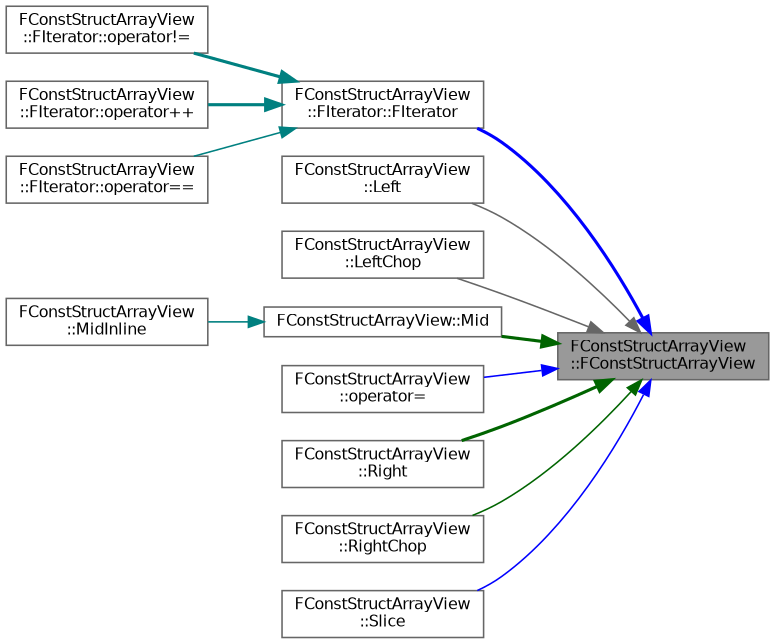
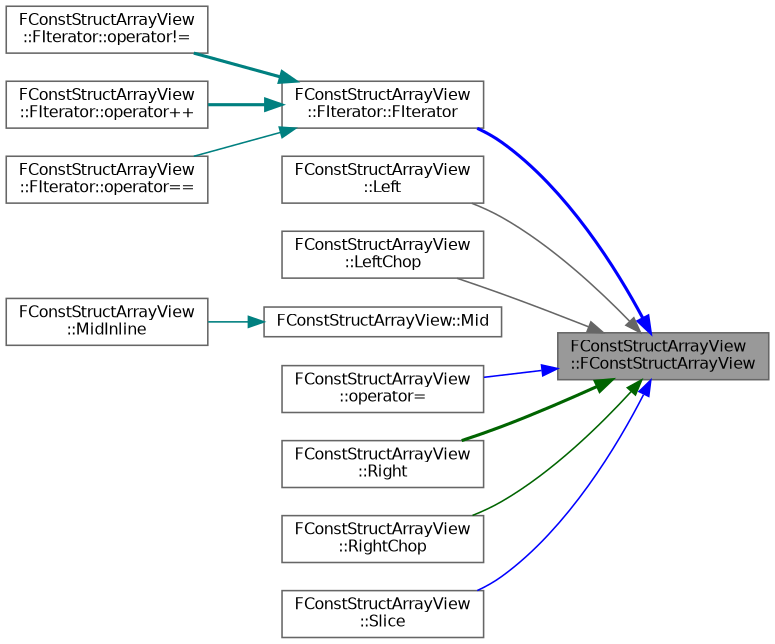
  digraph {
    rankdir=RL
    node [color=grey40 fillcolor=white fontname=Helvetica fontsize=10 shape=box style=filled]
    edge [color=teal dir=back fontname=Helvetica fontsize=10 labelfontname=Helvetica labelfontsize=10 style=solid]
    n1 [color=gray40 fillcolor=grey60 fontcolor=black height=0.2 label="FConstStructArrayView\l::FConstStructArrayView" width=0.4]
    n2 [height=0.2 label="FConstStructArrayView\l::FIterator::FIterator" width=0.4]
    n3 [height=0.2 label="FConstStructArrayView\l::Left" width=0.4]
    n4 [height=0.2 label="FConstStructArrayView\l::LeftChop" width=0.4]
    n5 [height=0.2 label="FConstStructArrayView::Mid" width=0.4]
    n6 [height=0.2 label="FConstStructArrayView\l::operator=" width=0.4]
    n7 [height=0.2 label="FConstStructArrayView\l::Right" width=0.4]
    n8 [height=0.2 label="FConstStructArrayView\l::RightChop" width=0.4]
    n9 [height=0.2 label="FConstStructArrayView\l::Slice" width=0.4]
    n10 [height=0.2 label="FConstStructArrayView\l::FIterator::operator!=" width=0.4]
    n11 [height=0.2 label="FConstStructArrayView\l::FIterator::operator++" width=0.4]
    n12 [height=0.2 label="FConstStructArrayView\l::FIterator::operator==" width=0.4]
    n13 [height=0.2 label="FConstStructArrayView\l::MidInline" width=0.4]
    n1 -> n2 [color=blue style=bold]
    n1 -> n3 [color=gray40]
    n1 -> n4 [color=gray40]
-   n1 -> n5 [color=darkgreen style=bold]
    n1 -> n6 [color=blue]
    n1 -> n7 [color=darkgreen style=bold]
    n1 -> n8 [color=darkgreen]
    n1 -> n9 [color=blue]
    n2 -> n10 [style=bold]
    n2 -> n11 [style=bold]
    n2 -> n12
    n5 -> n13
  }
